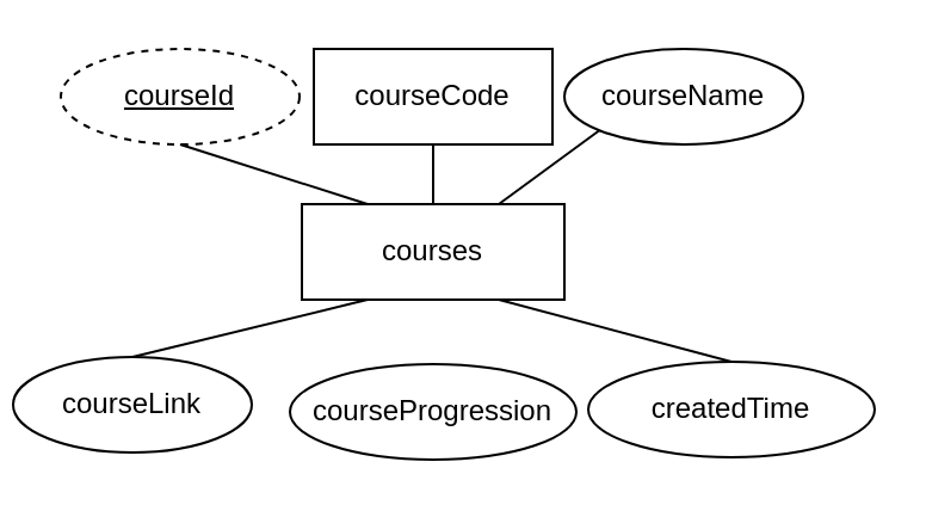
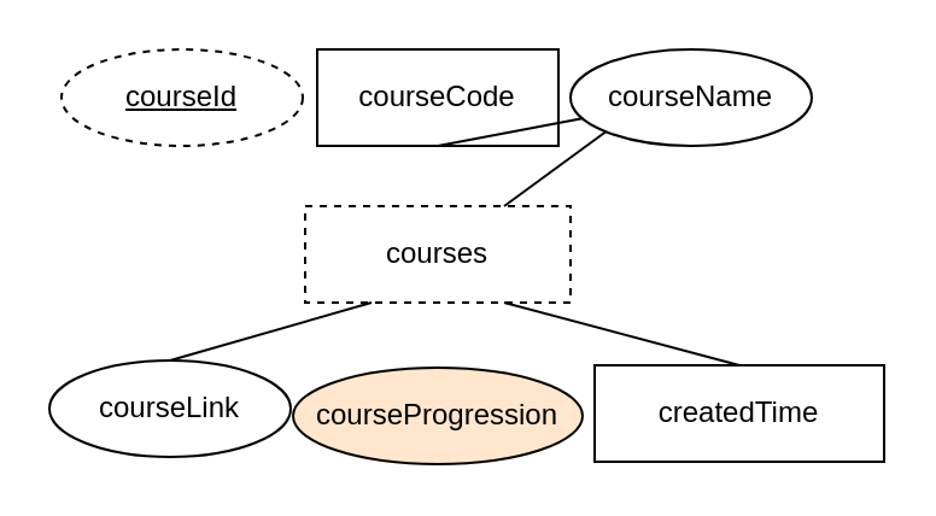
  <mxCell id="0" />
  <mxCell id="1" parent="0" />
- <mxCell id="2" value="courses" style="whiteSpace=wrap;html=1;align=center;" parent="1" vertex="1"><mxGeometry x="126" y="85" width="110" height="40" as="geometry" /></mxCell>
+ <mxCell id="2" value="courses" style="whiteSpace=wrap;html=1;align=center;dashed=1;" parent="1" vertex="1"><mxGeometry x="126" y="85" width="110" height="40" as="geometry" /></mxCell>
  <mxCell id="3" value="courseId" style="ellipse;whiteSpace=wrap;html=1;align=center;fontStyle=4;dashed=1;" parent="1" vertex="1"><mxGeometry x="25" y="20" width="100" height="40" as="geometry" /></mxCell>
  <mxCell id="4" value="courseCode" style="whiteSpace=wrap;html=1;align=center;rounded=0;" parent="1" vertex="1"><mxGeometry x="131" y="20" width="100" height="40" as="geometry" /></mxCell>
  <mxCell id="5" value="courseName" style="ellipse;whiteSpace=wrap;html=1;align=center;" parent="1" vertex="1"><mxGeometry x="236" y="20" width="100" height="40" as="geometry" /></mxCell>
- <mxCell id="6" value="courseLink" style="ellipse;whiteSpace=wrap;html=1;align=center;" parent="1" vertex="1"><mxGeometry x="5" y="149" width="100" height="40" as="geometry" /></mxCell>
- <mxCell id="7" value="courseProgression" style="ellipse;whiteSpace=wrap;html=1;align=center;" parent="1" vertex="1"><mxGeometry x="121" y="152" width="120" height="40" as="geometry" /></mxCell>
- <mxCell id="8" value="createdTime" style="ellipse;whiteSpace=wrap;html=1;align=center;" parent="1" vertex="1"><mxGeometry x="246" y="151" width="120" height="40" as="geometry" /></mxCell>
- <mxCell id="9" value="" style="endArrow=none;html=1;rounded=0;entryX=0.25;entryY=0;entryDx=0;entryDy=0;exitX=0.5;exitY=1;exitDx=0;exitDy=0;" edge="1" parent="1" source="3" target="2"><mxGeometry relative="1" as="geometry"><mxPoint x="-4" y="85" as="sourcePoint" /><mxPoint x="156" y="85" as="targetPoint" /></mxGeometry></mxCell>
- <mxCell id="10" value="" style="endArrow=none;html=1;rounded=0;exitX=0.5;exitY=1;exitDx=0;exitDy=0;entryX=0.5;entryY=0;entryDx=0;entryDy=0;" edge="1" parent="1" source="4" target="2"><mxGeometry relative="1" as="geometry"><mxPoint x="-144" y="155" as="sourcePoint" /><mxPoint x="16" y="155" as="targetPoint" /></mxGeometry></mxCell>
+ <mxCell id="6" value="courseLink" style="ellipse;whiteSpace=wrap;html=1;align=center;" parent="1" vertex="1"><mxGeometry x="20" y="149" width="100" height="40" as="geometry" /></mxCell>
+ <mxCell id="7" value="courseProgression" style="ellipse;whiteSpace=wrap;html=1;align=center;fillColor=#ffe6cc;" parent="1" vertex="1"><mxGeometry x="121" y="152" width="120" height="40" as="geometry" /></mxCell>
+ <mxCell id="8" value="createdTime" style="whiteSpace=wrap;html=1;align=center;rounded=0;" parent="1" vertex="1"><mxGeometry x="246" y="151" width="120" height="40" as="geometry" /></mxCell>
+ <mxCell id="10" value="" style="endArrow=none;html=1;rounded=0;exitX=0.5;exitY=1;exitDx=0;exitDy=0;" edge="1" parent="1" source="4" target="5"><mxGeometry relative="1" as="geometry"><mxPoint x="-144" y="155" as="sourcePoint" /><mxPoint x="16" y="155" as="targetPoint" /></mxGeometry></mxCell>
  <mxCell id="11" value="" style="endArrow=none;html=1;rounded=0;exitX=0;exitY=1;exitDx=0;exitDy=0;entryX=0.75;entryY=0;entryDx=0;entryDy=0;" edge="1" parent="1" source="5" target="2"><mxGeometry relative="1" as="geometry"><mxPoint x="76" y="85" as="sourcePoint" /><mxPoint x="236" y="85" as="targetPoint" /></mxGeometry></mxCell>
  <mxCell id="12" value="" style="endArrow=none;html=1;rounded=0;exitX=0.5;exitY=0;exitDx=0;exitDy=0;entryX=0.25;entryY=1;entryDx=0;entryDy=0;" edge="1" parent="1" source="6" target="2"><mxGeometry relative="1" as="geometry"><mxPoint x="36" y="145" as="sourcePoint" /><mxPoint x="196" y="145" as="targetPoint" /></mxGeometry></mxCell>
  <mxCell id="13" value="" style="endArrow=none;html=1;rounded=0;exitX=0.75;exitY=1;exitDx=0;exitDy=0;entryX=0.5;entryY=0;entryDx=0;entryDy=0;" edge="1" parent="1" source="2" target="8"><mxGeometry relative="1" as="geometry"><mxPoint x="66" y="145" as="sourcePoint" /><mxPoint x="226" y="145" as="targetPoint" /></mxGeometry></mxCell>
